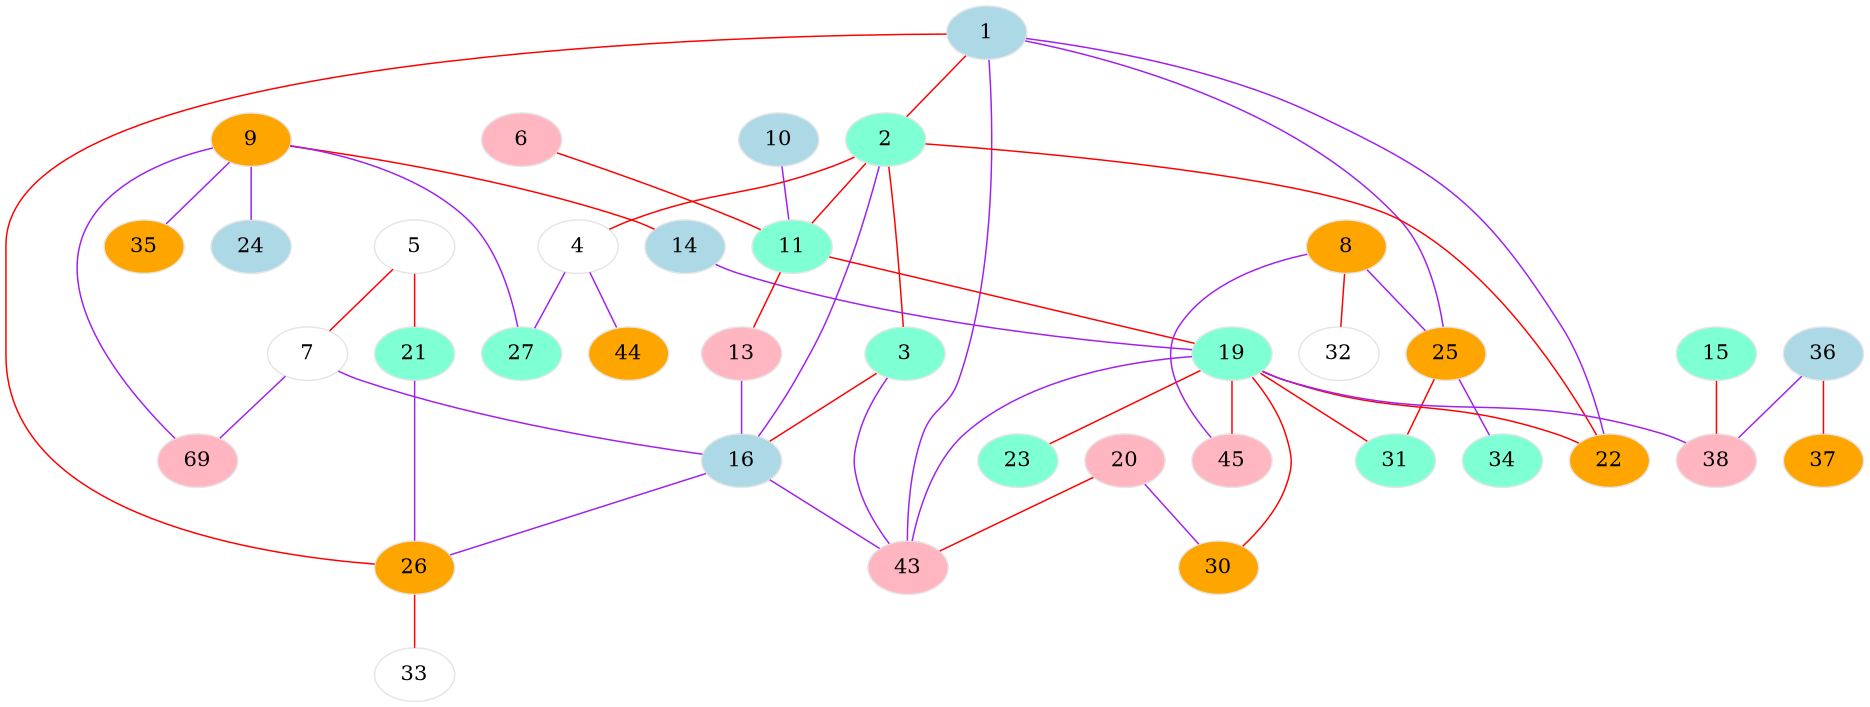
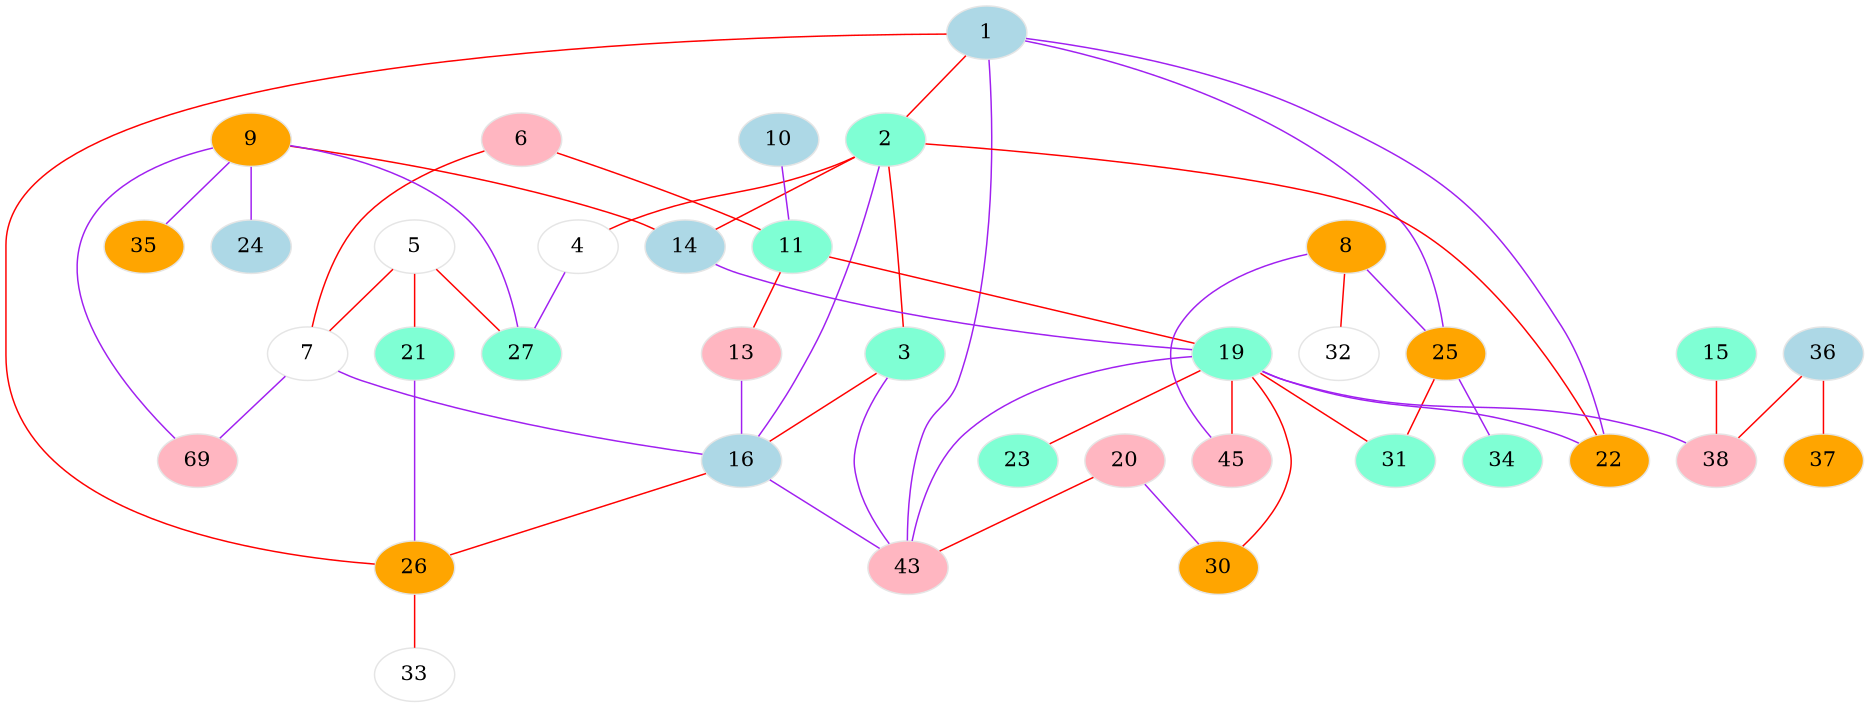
  graph {
    node [color=gray90 fillcolor=aquamarine style=filled]
    edge [color=red weight=1.0]
    1 [fillcolor=lightblue]
    2
    22 [fillcolor=orange]
    25 [fillcolor=orange]
    26 [fillcolor=orange]
    43 [fillcolor=lightpink]
    3
    4 [fillcolor=white]
    14 [fillcolor=lightblue]
    16 [fillcolor=lightblue]
    31
    34
    33 [fillcolor=white]
    27
-   44 [fillcolor=orange]
    19
    5 [fillcolor=white]
    7 [fillcolor=white]
    21
    n20 [fillcolor=lightpink label=69]
    6 [fillcolor=lightpink]
    11
    13 [fillcolor=lightpink]
    8 [fillcolor=orange]
    32 [fillcolor=white]
    45 [fillcolor=lightpink]
    9 [fillcolor=orange]
    24 [fillcolor=lightblue]
    35 [fillcolor=orange]
    10 [fillcolor=lightblue]
    38 [fillcolor=lightpink]
    23
    30 [fillcolor=orange]
    15
    20 [fillcolor=lightpink]
    36 [fillcolor=lightblue]
    37 [fillcolor=orange]
    1 -- 2
    1 -- 22 [color=purple]
    1 -- 25 [color=purple]
    1 -- 26
    1 -- 43 [color=purple]
    2 -- 22
    2 -- 3
    2 -- 4
-   2 -- 11
+   2 -- 14
    2 -- 16 [color=purple]
    25 -- 31
    25 -- 34 [color=purple]
    26 -- 33 [weight=2.0]
    3 -- 43 [color=purple]
    3 -- 16
    4 -- 27 [color=purple]
-   4 -- 44 [color=purple]
    14 -- 19 [color=purple]
-   16 -- 26 [color=purple]
+   16 -- 26
    16 -- 43 [color=purple]
-   19 -- 22
+   19 -- 22 [color=purple]
    19 -- 43 [color=purple]
    19 -- 31
    19 -- 45
    19 -- 38 [color=purple]
    19 -- 23
    19 -- 30
+   5 -- 27
    5 -- 7
    5 -- 21 [weight=2.0]
    7 -- 16 [color=purple]
    7 -- n20 [color=purple]
    21 -- 26 [color=purple]
+   6 -- 7
    6 -- 11
    11 -- 19
    11 -- 13
    13 -- 16 [color=purple]
    8 -- 25 [color=purple weight=2.0]
    8 -- 32
    8 -- 45 [color=purple]
    9 -- 14
    9 -- 27 [color=purple]
    9 -- n20 [color=purple]
    9 -- 24 [color=purple]
    9 -- 35 [color=purple]
    10 -- 11 [color=purple]
    15 -- 38
    20 -- 43 [weight=2.0]
    20 -- 30 [color=purple]
-   36 -- 38 [color=purple]
+   36 -- 38
    36 -- 37
  }
